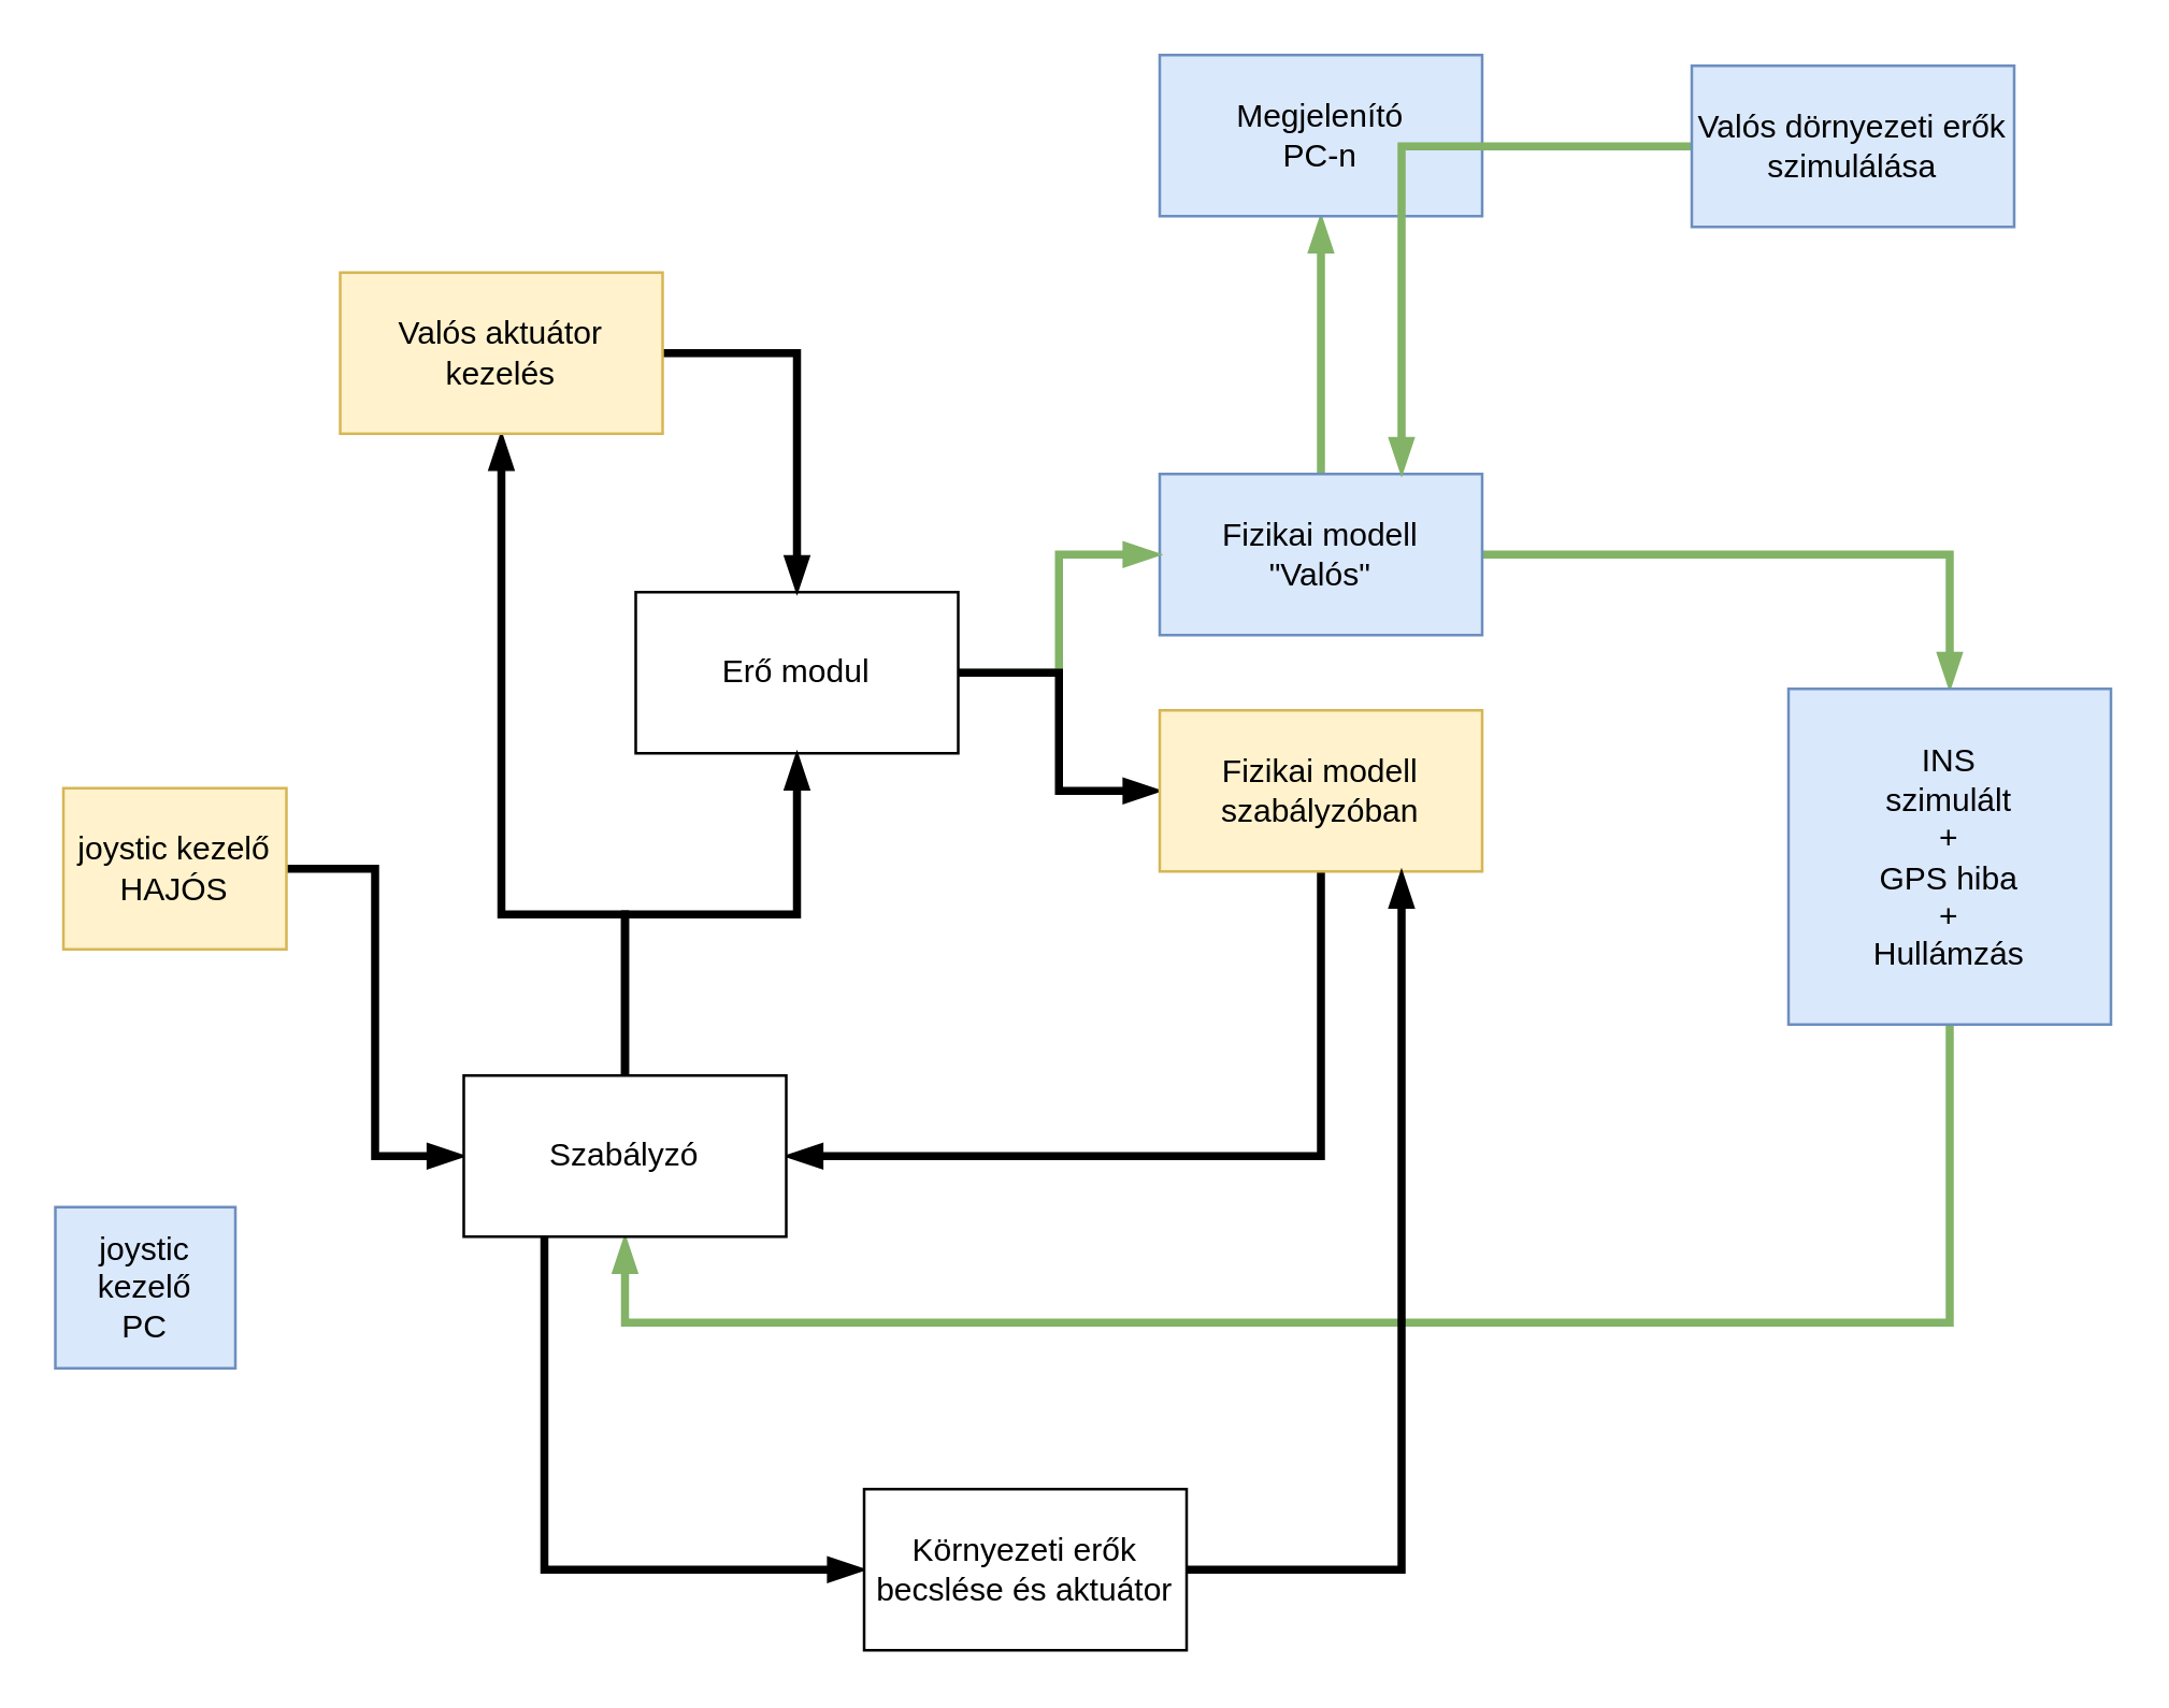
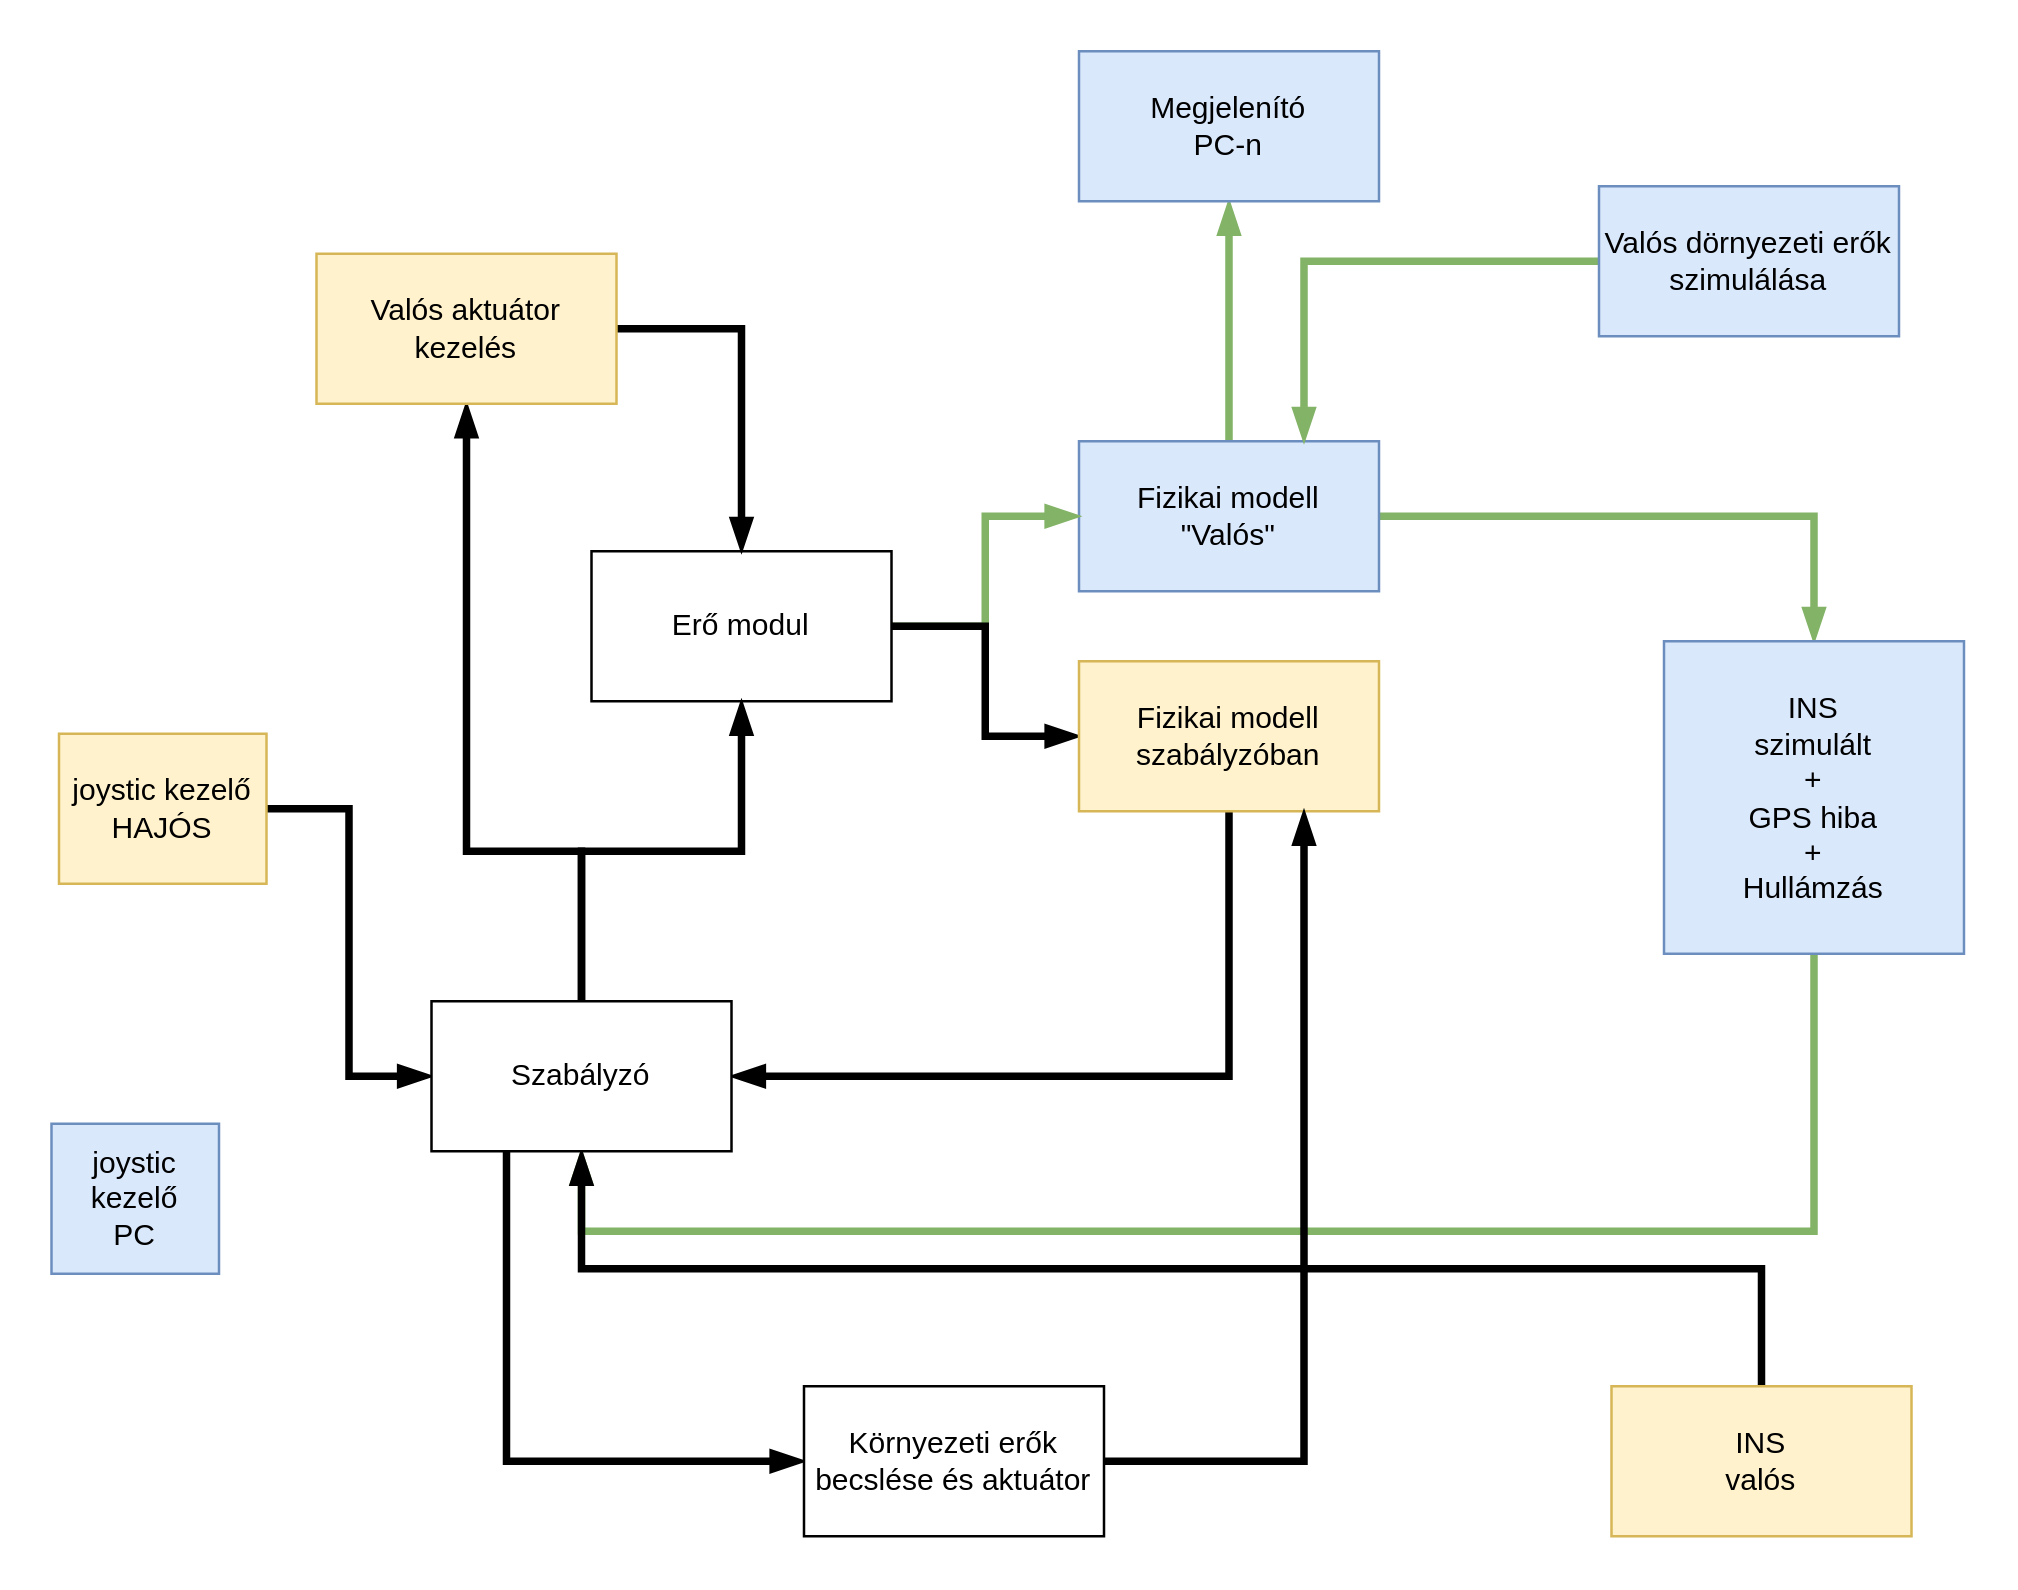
  <mxCell id="0" />
  <mxCell id="1" parent="0" />
  <mxCell id="2" style="edgeStyle=orthogonalEdgeStyle;rounded=0;orthogonalLoop=1;jettySize=auto;html=1;entryX=0.5;entryY=1;entryDx=0;entryDy=0;strokeWidth=3;endArrow=blockThin;endFill=1;fillColor=#d5e8d4;strokeColor=#82b366;" parent="1" source="4" target="5" edge="1"><mxGeometry relative="1" as="geometry" /></mxCell>
  <mxCell id="3" style="edgeStyle=orthogonalEdgeStyle;rounded=0;orthogonalLoop=1;jettySize=auto;html=1;exitX=1;exitY=0.5;exitDx=0;exitDy=0;endArrow=blockThin;endFill=1;strokeWidth=3;fillColor=#d5e8d4;strokeColor=#82b366;" parent="1" source="4" target="13" edge="1"><mxGeometry relative="1" as="geometry" /></mxCell>
  <mxCell id="4" value="Fizikai modell&lt;br&gt;&quot;Valós&quot;" style="rounded=0;whiteSpace=wrap;html=1;fillColor=#dae8fc;strokeColor=#6c8ebf;" parent="1" vertex="1"><mxGeometry x="431" y="176" width="120" height="60" as="geometry" /></mxCell>
  <mxCell id="5" value="Megjelenító&lt;br&gt;PC-n" style="rounded=0;whiteSpace=wrap;html=1;fillColor=#dae8fc;strokeColor=#6c8ebf;" parent="1" vertex="1"><mxGeometry x="431" y="20" width="120" height="60" as="geometry" /></mxCell>
  <mxCell id="6" value="joystic kezelő&lt;br&gt;PC" style="rounded=0;whiteSpace=wrap;html=1;fillColor=#dae8fc;strokeColor=#6c8ebf;" parent="1" vertex="1"><mxGeometry x="20" y="449" width="67" height="60" as="geometry" /></mxCell>
  <mxCell id="7" style="edgeStyle=orthogonalEdgeStyle;rounded=0;orthogonalLoop=1;jettySize=auto;html=1;exitX=1;exitY=0.5;exitDx=0;exitDy=0;entryX=0;entryY=0.5;entryDx=0;entryDy=0;endArrow=blockThin;endFill=1;strokeWidth=3;" parent="1" source="8" target="21" edge="1"><mxGeometry relative="1" as="geometry" /></mxCell>
  <mxCell id="8" value="joystic kezelő&lt;br&gt;HAJÓS" style="rounded=0;whiteSpace=wrap;html=1;fillColor=#fff2cc;strokeColor=#d6b656;" parent="1" vertex="1"><mxGeometry x="23" y="293" width="83" height="60" as="geometry" /></mxCell>
  <mxCell id="9" style="edgeStyle=orthogonalEdgeStyle;rounded=0;orthogonalLoop=1;jettySize=auto;html=1;exitX=1;exitY=0.5;exitDx=0;exitDy=0;entryX=0;entryY=0.5;entryDx=0;entryDy=0;endArrow=blockThin;endFill=1;strokeWidth=3;fillColor=#d5e8d4;strokeColor=#82b366;" parent="1" source="11" target="4" edge="1"><mxGeometry relative="1" as="geometry" /></mxCell>
  <mxCell id="10" style="edgeStyle=orthogonalEdgeStyle;rounded=0;orthogonalLoop=1;jettySize=auto;html=1;exitX=1;exitY=0.5;exitDx=0;exitDy=0;entryX=0;entryY=0.5;entryDx=0;entryDy=0;endArrow=blockThin;endFill=1;strokeWidth=3;" parent="1" source="11" target="17" edge="1"><mxGeometry relative="1" as="geometry" /></mxCell>
  <mxCell id="11" value="Erő modul" style="rounded=0;whiteSpace=wrap;html=1;" parent="1" vertex="1"><mxGeometry x="236" y="220" width="120" height="60" as="geometry" /></mxCell>
  <mxCell id="12" style="edgeStyle=orthogonalEdgeStyle;rounded=0;orthogonalLoop=1;jettySize=auto;html=1;exitX=0.5;exitY=1;exitDx=0;exitDy=0;endArrow=blockThin;endFill=1;strokeWidth=3;fillColor=#d5e8d4;strokeColor=#82b366;entryX=0.5;entryY=1;entryDx=0;entryDy=0;" parent="1" source="13" target="21" edge="1"><mxGeometry relative="1" as="geometry"><Array as="points"><mxPoint x="725" y="492" /><mxPoint x="232" y="492" /></Array></mxGeometry></mxCell>
  <mxCell id="13" value="INS&lt;br&gt;szimulált&lt;br&gt;+&lt;br&gt;GPS hiba&lt;br&gt;+&lt;br&gt;Hullámzás" style="rounded=0;whiteSpace=wrap;html=1;fillColor=#dae8fc;strokeColor=#6c8ebf;" parent="1" vertex="1"><mxGeometry x="665" y="256" width="120" height="125" as="geometry" /></mxCell>
+ <mxCell id="14" style="edgeStyle=orthogonalEdgeStyle;rounded=0;orthogonalLoop=1;jettySize=auto;html=1;exitX=0.5;exitY=0;exitDx=0;exitDy=0;entryX=0.5;entryY=1;entryDx=0;entryDy=0;endArrow=blockThin;endFill=1;strokeWidth=3;" parent="1" source="15" target="21" edge="1"><mxGeometry relative="1" as="geometry" /></mxCell>
+ <mxCell id="15" value="INS&lt;br&gt;valós" style="rounded=0;whiteSpace=wrap;html=1;fillColor=#fff2cc;strokeColor=#d6b656;" parent="1" vertex="1"><mxGeometry x="644" y="554" width="120" height="60" as="geometry" /></mxCell>
  <mxCell id="16" style="edgeStyle=orthogonalEdgeStyle;rounded=0;orthogonalLoop=1;jettySize=auto;html=1;exitX=0.5;exitY=1;exitDx=0;exitDy=0;entryX=1;entryY=0.5;entryDx=0;entryDy=0;endArrow=blockThin;endFill=1;strokeWidth=3;" parent="1" source="17" target="21" edge="1"><mxGeometry relative="1" as="geometry" /></mxCell>
  <mxCell id="17" value="Fizikai modell&lt;br&gt;szabályzóban" style="rounded=0;whiteSpace=wrap;html=1;fillColor=#fff2cc;strokeColor=#d6b656;" parent="1" vertex="1"><mxGeometry x="431" y="264" width="120" height="60" as="geometry" /></mxCell>
  <mxCell id="18" style="edgeStyle=orthogonalEdgeStyle;rounded=0;orthogonalLoop=1;jettySize=auto;html=1;exitX=0.5;exitY=0;exitDx=0;exitDy=0;endArrow=blockThin;endFill=1;strokeWidth=3;" parent="1" source="21" target="11" edge="1"><mxGeometry relative="1" as="geometry" /></mxCell>
  <mxCell id="19" style="edgeStyle=orthogonalEdgeStyle;rounded=0;orthogonalLoop=1;jettySize=auto;html=1;exitX=0.5;exitY=0;exitDx=0;exitDy=0;entryX=0.5;entryY=1;entryDx=0;entryDy=0;endArrow=blockThin;endFill=1;strokeWidth=3;" parent="1" source="21" target="23" edge="1"><mxGeometry relative="1" as="geometry"><Array as="points"><mxPoint x="232" y="340" /><mxPoint x="186" y="340" /></Array></mxGeometry></mxCell>
  <mxCell id="20" style="edgeStyle=orthogonalEdgeStyle;rounded=0;orthogonalLoop=1;jettySize=auto;html=1;exitX=0.25;exitY=1;exitDx=0;exitDy=0;entryX=0;entryY=0.5;entryDx=0;entryDy=0;endArrow=blockThin;endFill=1;strokeWidth=3;" parent="1" source="21" target="27" edge="1"><mxGeometry relative="1" as="geometry" /></mxCell>
  <mxCell id="21" value="Szabályzó" style="rounded=0;whiteSpace=wrap;html=1;" parent="1" vertex="1"><mxGeometry x="172" y="400" width="120" height="60" as="geometry" /></mxCell>
  <mxCell id="22" style="edgeStyle=orthogonalEdgeStyle;rounded=0;orthogonalLoop=1;jettySize=auto;html=1;exitX=1;exitY=0.5;exitDx=0;exitDy=0;endArrow=blockThin;endFill=1;strokeWidth=3;" parent="1" source="23" target="11" edge="1"><mxGeometry relative="1" as="geometry" /></mxCell>
  <mxCell id="23" value="Valós aktuátor kezelés" style="rounded=0;whiteSpace=wrap;html=1;fillColor=#fff2cc;strokeColor=#d6b656;" parent="1" vertex="1"><mxGeometry x="126" y="101" width="120" height="60" as="geometry" /></mxCell>
  <mxCell id="24" style="edgeStyle=orthogonalEdgeStyle;rounded=0;orthogonalLoop=1;jettySize=auto;html=1;entryX=0.75;entryY=1;entryDx=0;entryDy=0;endArrow=blockThin;endFill=1;strokeWidth=3;exitX=1;exitY=0.5;exitDx=0;exitDy=0;" parent="1" source="27" target="17" edge="1"><mxGeometry relative="1" as="geometry"><mxPoint x="521" y="575" as="sourcePoint" /></mxGeometry></mxCell>
  <mxCell id="25" style="edgeStyle=orthogonalEdgeStyle;rounded=0;orthogonalLoop=1;jettySize=auto;html=1;entryX=0.75;entryY=0;entryDx=0;entryDy=0;endArrow=blockThin;endFill=1;strokeWidth=3;fillColor=#d5e8d4;strokeColor=#82b366;" parent="1" source="26" target="4" edge="1"><mxGeometry relative="1" as="geometry" /></mxCell>
- <mxCell id="26" value="Valós dörnyezeti erők&lt;br&gt;szimulálása" style="rounded=0;whiteSpace=wrap;html=1;fillColor=#dae8fc;strokeColor=#6c8ebf;" parent="1" vertex="1"><mxGeometry x="629" y="24" width="120" height="60" as="geometry" /></mxCell>
+ <mxCell id="26" value="Valós dörnyezeti erők&lt;br&gt;szimulálása" style="rounded=0;whiteSpace=wrap;html=1;fillColor=#dae8fc;strokeColor=#6c8ebf;" parent="1" vertex="1"><mxGeometry x="639" y="74" width="120" height="60" as="geometry" /></mxCell>
  <mxCell id="27" value="Környezeti erők becslése és aktuátor" style="rounded=0;whiteSpace=wrap;html=1;" parent="1" vertex="1"><mxGeometry x="321" y="554" width="120" height="60" as="geometry" /></mxCell>
